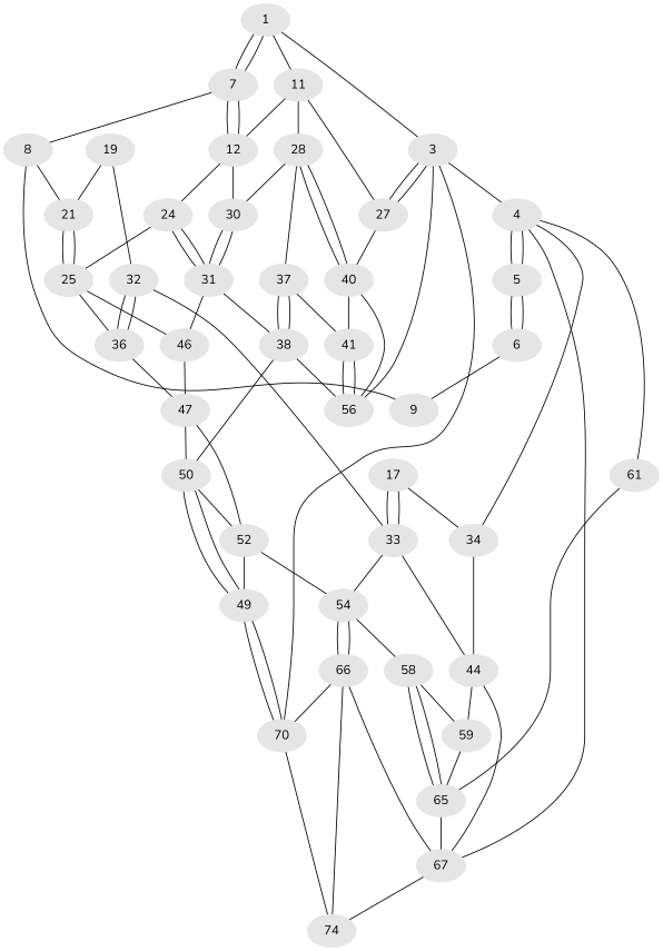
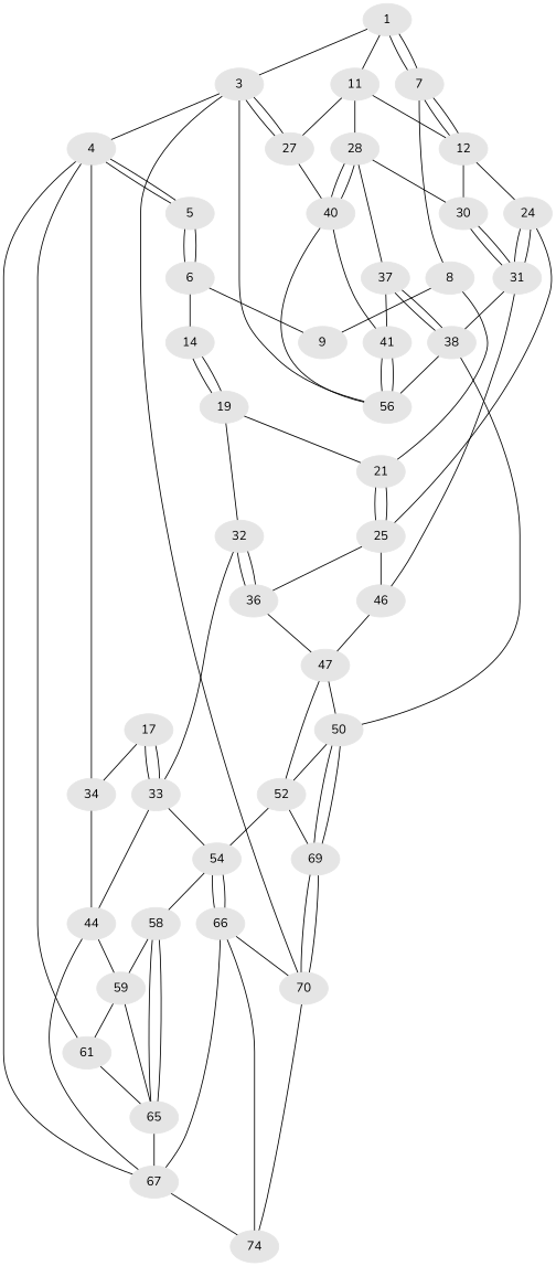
  graph {
    fontname=Nunito
    node [color=gray90 fontname=Nunito style=filled]
    edge [fontname=Nunito]
    1 [super="+2"]
    3 [super="+60"]
    7
    11 [super="+26"]
    4 [super="+63"]
    27
    56 [super="+57"]
    70 [super="+72"]
    8 [super="+20"]
    12 [super="+23"]
    28 [super="+29"]
    5 [super="+15"]
    34
    61 [super="+62"]
    67 [super="+73"]
    40 [super="+42"]
    74
    6 [super="+10"]
    44 [super="+45"]
    65 [super="+68"]
    9
+   14
    17 [super="+18"]
    33 [super="+43"]
    19 [super="+22"]
    21
    24
    30
    25 [super="+35"]
    37
    31 [super="+39"]
    32
    54 [super="+55"]
    36
    46
    38 [super="+49"]
    47 [super="+48"]
    41
    50 [super="+51"]
    59 [super="+64"]
    58
    66 [super="+71"]
    52 [super="+53"]
-   69 [label=49]
+   69
    1 -- 3
    1 -- 7
    1 -- 7
    1 -- 11
    3 -- 4 [weight=2]
    3 -- 27
    3 -- 27
    3 -- 56
    3 -- 70
    7 -- 8
    7 -- 12
    7 -- 12
    11 -- 27
    11 -- 12
    11 -- 28
    4 -- 5
    4 -- 5
    4 -- 34
    4 -- 61
    4 -- 67
    27 -- 40
    70 -- 74
    8 -- 9 [weight=2]
    8 -- 21
    12 -- 24
    12 -- 30
    28 -- 40
    28 -- 40
    28 -- 30
    28 -- 37
    5 -- 6
    5 -- 6
    34 -- 44
    61 -- 65
    67 -- 74
    40 -- 56
    40 -- 41
    6 -- 9
+   6 -- 14
    44 -- 67
    44 -- 59
    65 -- 67
+   14 -- 19
+   14 -- 19
    17 -- 34
    17 -- 33
    17 -- 33
    33 -- 44
    33 -- 54
    19 -- 21
    19 -- 32
    21 -- 25
    21 -- 25
    24 -- 25
    24 -- 31
    24 -- 31
    30 -- 31
    30 -- 31
    25 -- 36
    25 -- 46
    37 -- 38
    37 -- 38
    37 -- 41
    31 -- 46
    31 -- 38
    32 -- 33
    32 -- 36
    32 -- 36
    54 -- 58
    54 -- 66
    54 -- 66
    36 -- 47
    46 -- 47
    38 -- 56
    38 -- 50
    47 -- 50
    47 -- 52
    41 -- 56
    41 -- 56
    50 -- 52
    50 -- 69
    50 -- 69
+   59 -- 61
    59 -- 65
    58 -- 65
    58 -- 65
    58 -- 59
    66 -- 70
    66 -- 67
    66 -- 74
    52 -- 54
    52 -- 69
    69 -- 70
    69 -- 70
  }
